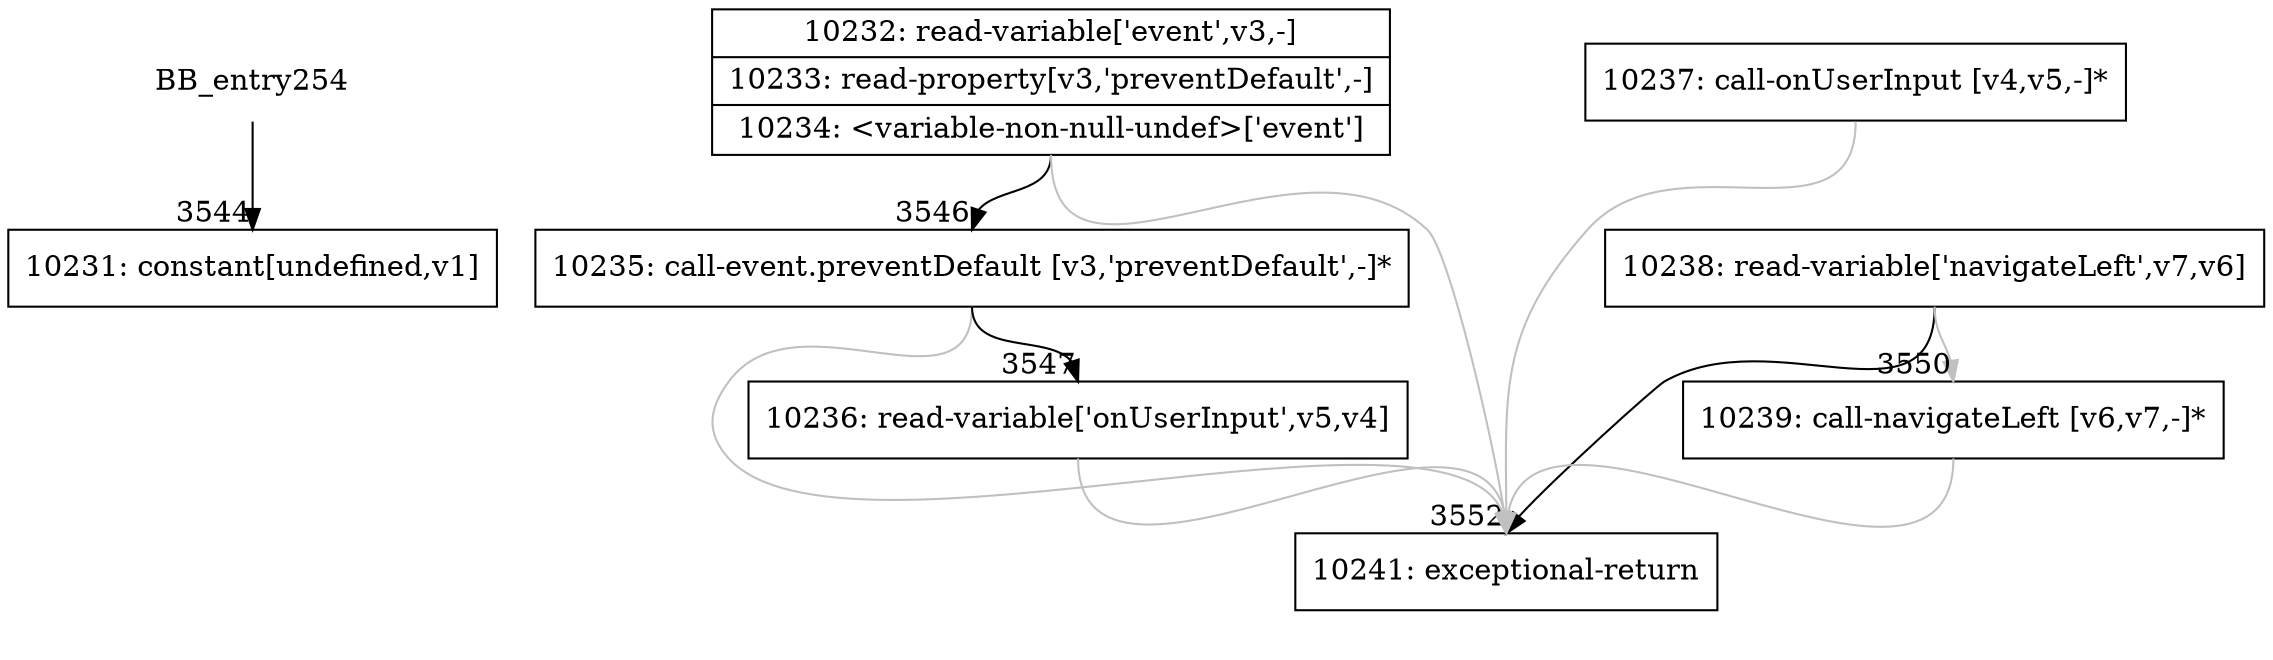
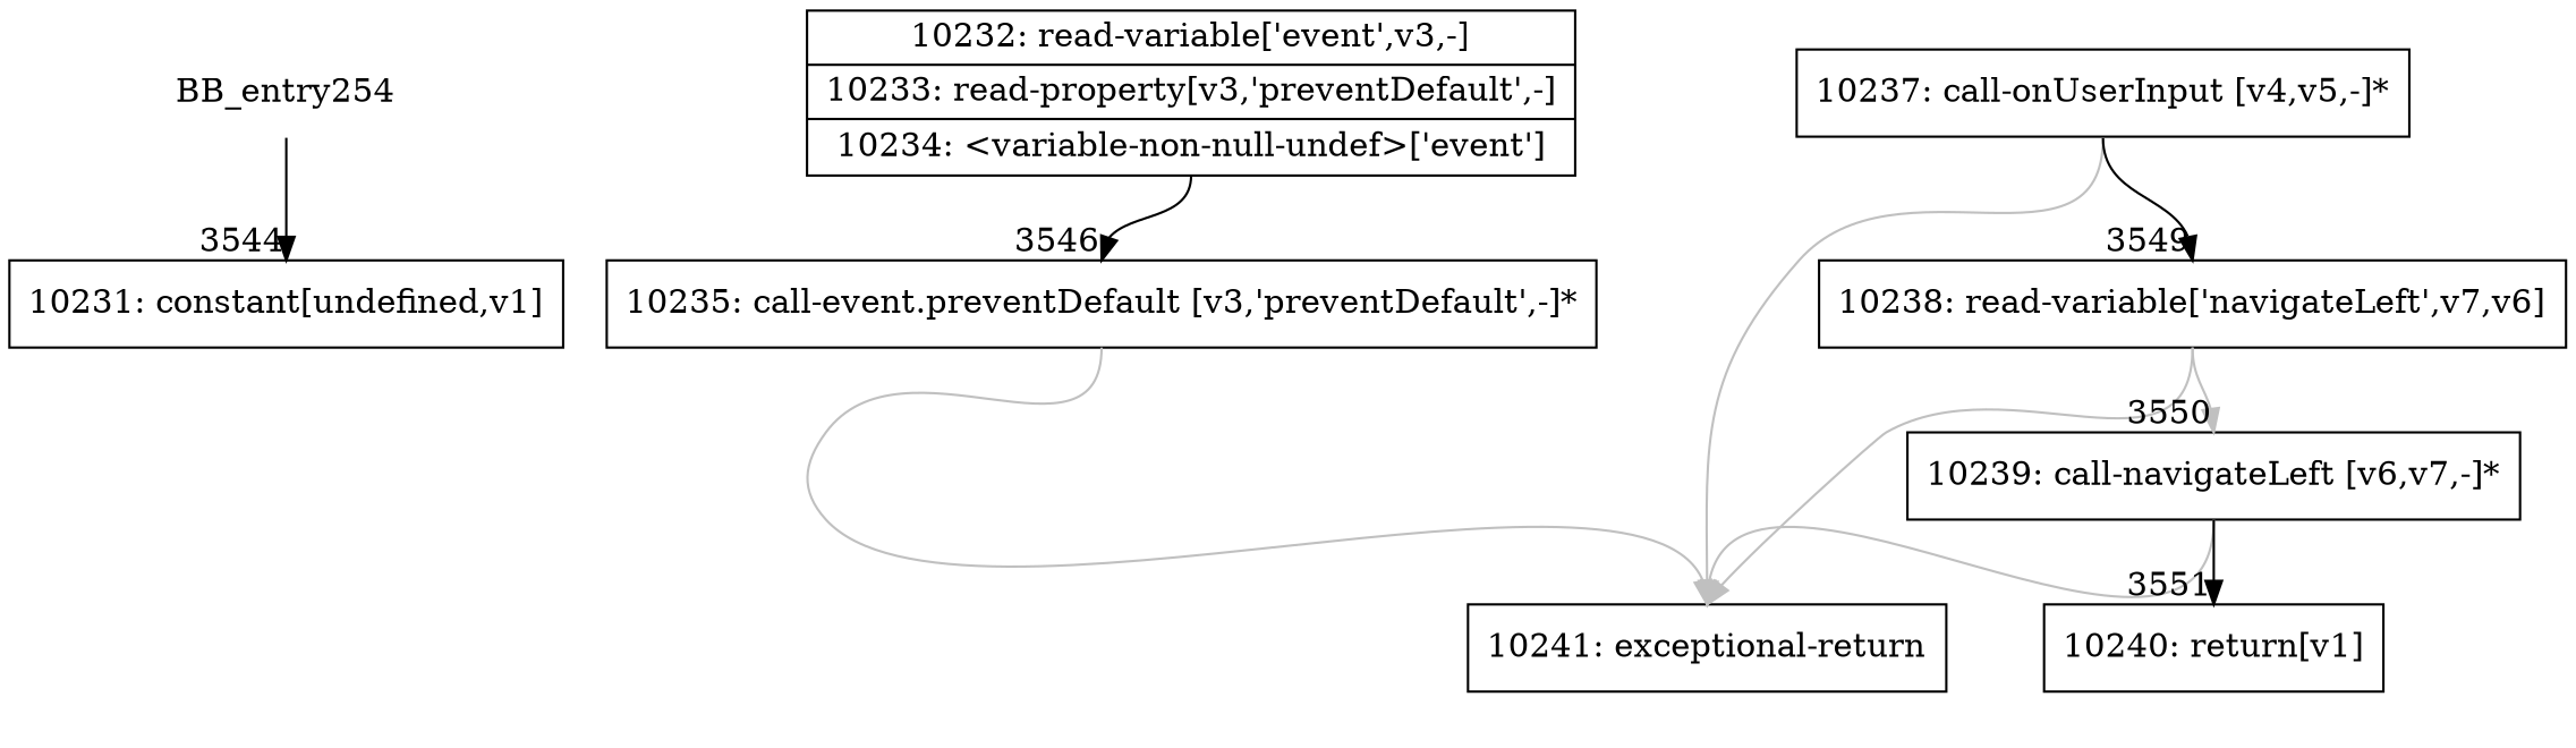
  digraph {
    rankdir=TD
    node [shape=record]
    edge [headport=n tailport=s color=gray]
    n1 [label=BB_entry254 shape=none]
    n2 [label="{10231: constant[undefined,v1]}"]
    n3 [label="{10232: read-variable['event',v3,-]|10233: read-property[v3,'preventDefault',-]|10234: \<variable-non-null-undef\>['event']}"]
    n4 [label="{10235: call-event.preventDefault [v3,'preventDefault',-]*}"]
    n5 [label="{10241: exceptional-return}"]
-   n6 [label="{10236: read-variable['onUserInput',v5,v4]}"]
    n7 [label="{10237: call-onUserInput [v4,v5,-]*}"]
    n8 [label="{10238: read-variable['navigateLeft',v7,v6]}"]
    n9 [label="{10239: call-navigateLeft [v6,v7,-]*}"]
+   n10 [label="{10240: return[v1]}"]
    n1 -> n2 [headlabel="    3544" color=""]
    n3 -> n4 [headlabel="      3546" color=""]
-   n3 -> n5 [headlabel="      3552"]
    n4 -> n5
-   n4 -> n6 [headlabel="      3547" color=""]
-   n6 -> n5
    n7 -> n5
-   n8 -> n5 [color=black]
+   n7 -> n8 [headlabel="      3549" color=""]
+   n8 -> n5
    n8 -> n9 [headlabel="      3550"]
    n9 -> n5
+   n9 -> n10 [headlabel="      3551" color=""]
  }
